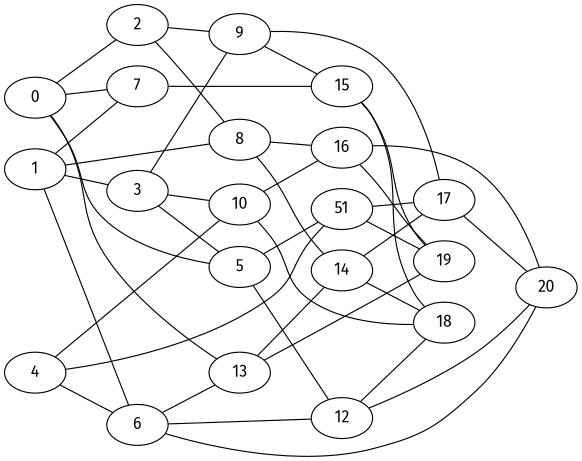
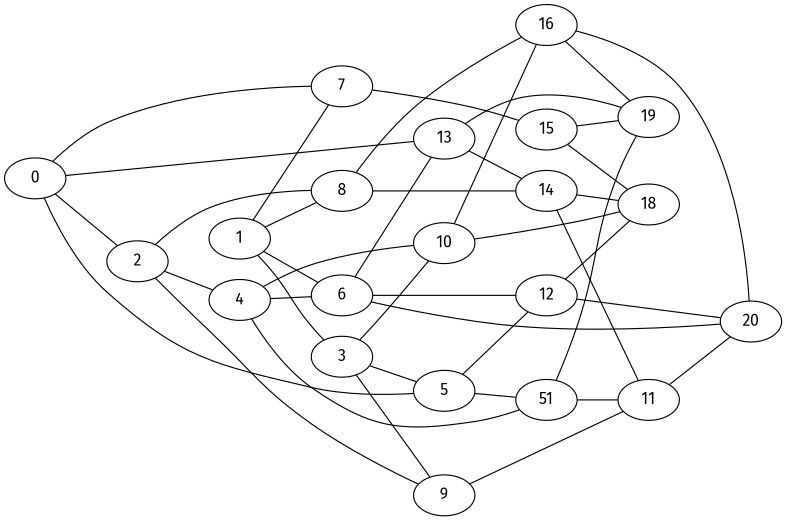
  graph {
    fontname="Fira Sans"
    rankdir=LR
    node [fontname="Fira Sans"]
    edge [fontname="Fira Sans"]
    0
    2
    5
    7
    13
    8
    4
    9
    n9 [label=51]
    12
    15
    14
    19
    1
    3
    6
    10
    20
    16
-   17
+   17 [label=11]
    18
    0 -- 2
    0 -- 5
    0 -- 7
    0 -- 13
    2 -- 8
+   2 -- 4
    2 -- 9
    5 -- n9
    5 -- 12
    7 -- 15
    13 -- 14
    13 -- 19
    8 -- 14
    8 -- 16
    4 -- n9
    4 -- 6
    4 -- 10
-   9 -- 15
    9 -- 17
    n9 -- 19
    n9 -- 17
    12 -- 20
    12 -- 18
    15 -- 19
    15 -- 18
    14 -- 17
    14 -- 18
    1 -- 7
    1 -- 8
    1 -- 3
    1 -- 6
    3 -- 5
    3 -- 9
    3 -- 10
    6 -- 13
    6 -- 12
    6 -- 20
    10 -- 16
    10 -- 18
    16 -- 19
    16 -- 20
    17 -- 20
  }
